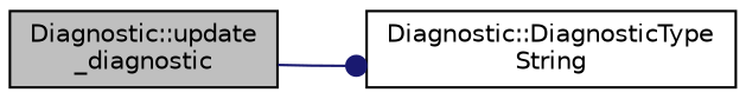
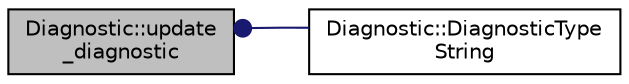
  digraph {
    rankdir=LR
    node [color=black fontname=Helvetica fontsize=10 shape=record style=filled]
    n1 [fillcolor=grey75 fontcolor=black height=0.2 label="Diagnostic::update\l_diagnostic" width=0.4]
    n2 [fillcolor=white height=0.2 label="Diagnostic::DiagnosticType\lString" width=0.4]
-   n1 -> n2 [color=midnightblue fontname=Helvetica fontsize=10 labelfontname=Helvetica labelfontsize=10 style=solid arrowhead=dot]
+   n2 -> n1 [color=midnightblue fontname=Helvetica fontsize=10 labelfontname=Helvetica labelfontsize=10 style=solid arrowhead=dot]
  }
